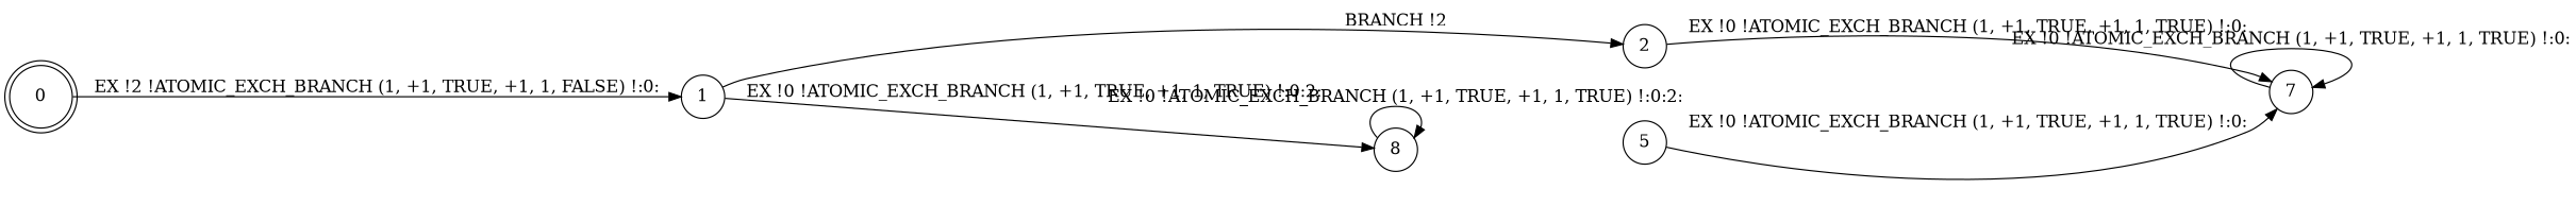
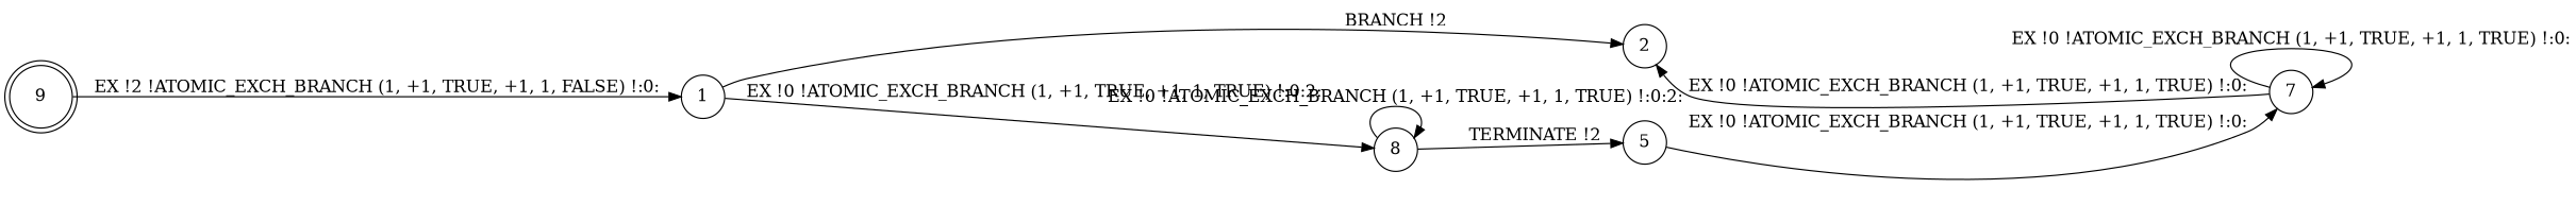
  digraph {
    rankdir=LR
    node [shape=circle]
-   0 [peripheries=2]
+   0 [peripheries=2 label=9]
    1
    2
    n4 [label=8]
    n5 [label=7]
    5
    0 -> 1 [label="EX !2 !ATOMIC_EXCH_BRANCH (1, +1, TRUE, +1, 1, FALSE) !:0:"]
    1 -> 2 [label="BRANCH !2"]
    1 -> n4 [label="EX !0 !ATOMIC_EXCH_BRANCH (1, +1, TRUE, +1, 1, TRUE) !:0:2:"]
-   2 -> n5 [label="EX !0 !ATOMIC_EXCH_BRANCH (1, +1, TRUE, +1, 1, TRUE) !:0:"]
+   n5 -> 2 [label="EX !0 !ATOMIC_EXCH_BRANCH (1, +1, TRUE, +1, 1, TRUE) !:0:"]
    n4 -> n4 [label="EX !0 !ATOMIC_EXCH_BRANCH (1, +1, TRUE, +1, 1, TRUE) !:0:2:"]
+   n4 -> 5 [label="TERMINATE !2"]
    n5 -> n5 [label="EX !0 !ATOMIC_EXCH_BRANCH (1, +1, TRUE, +1, 1, TRUE) !:0:"]
    5 -> n5 [label="EX !0 !ATOMIC_EXCH_BRANCH (1, +1, TRUE, +1, 1, TRUE) !:0:"]
  }
